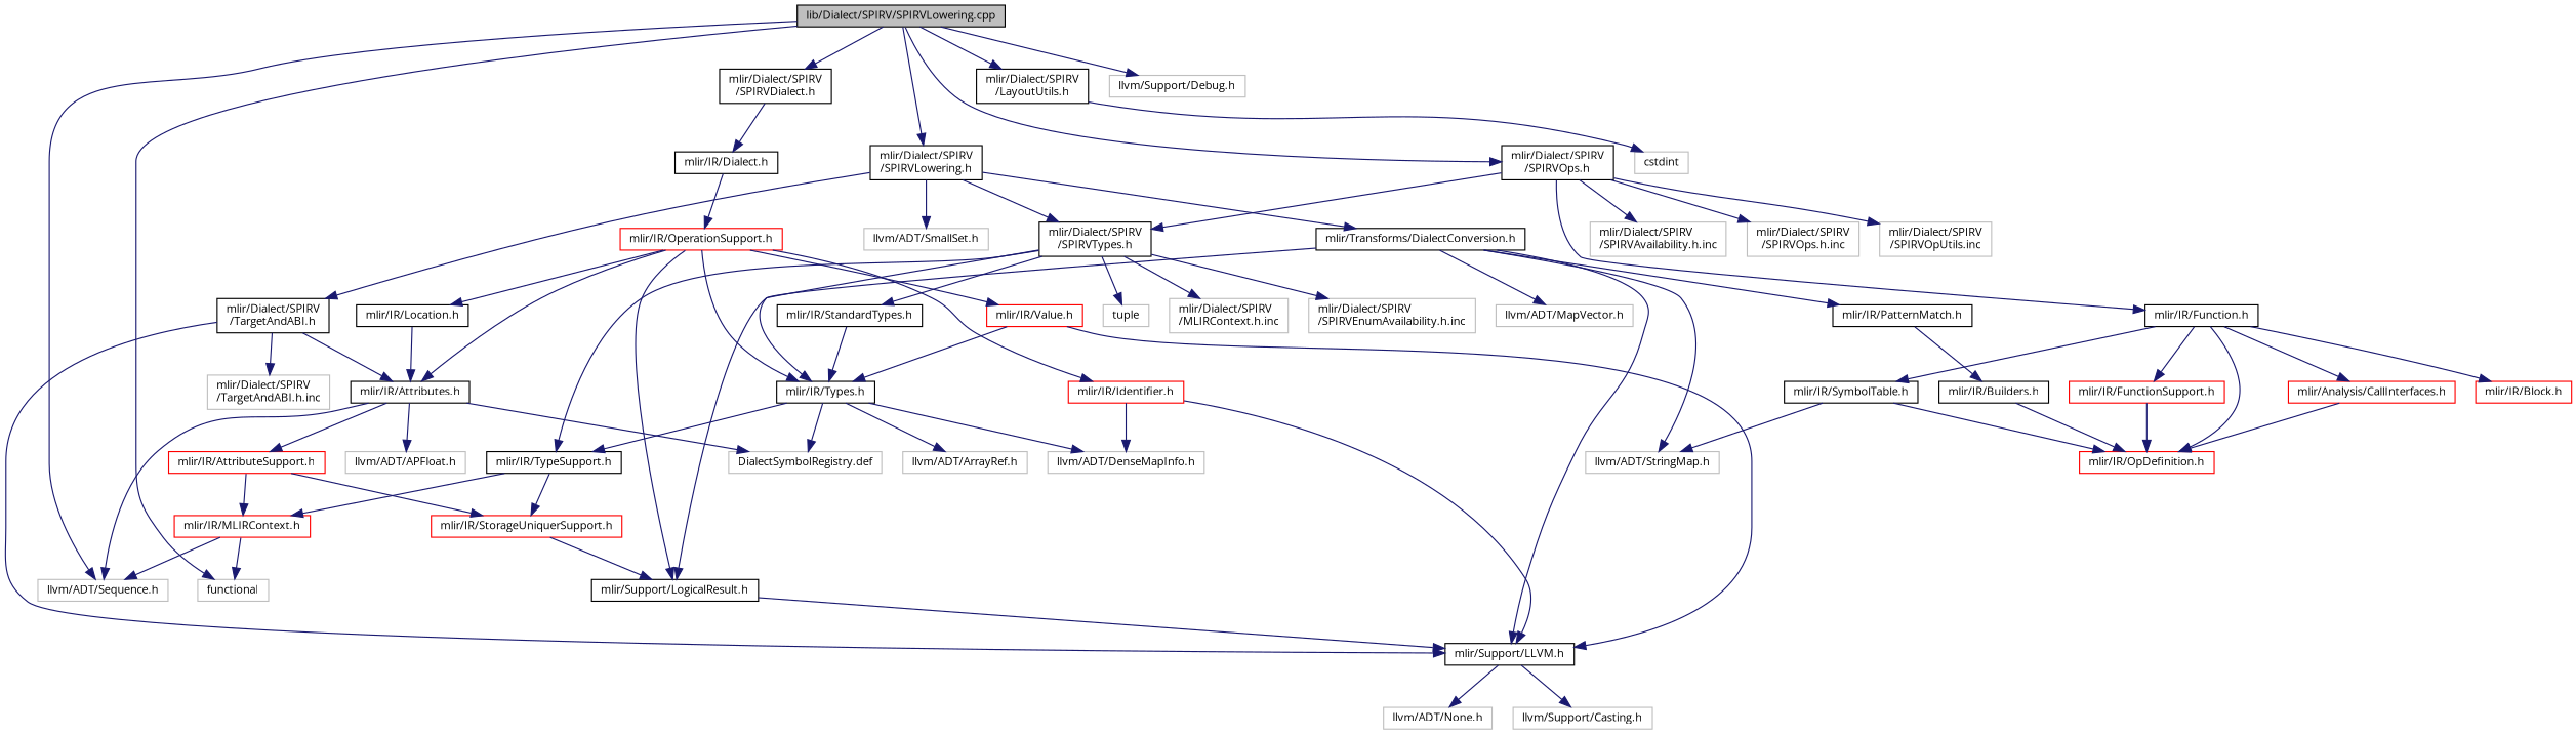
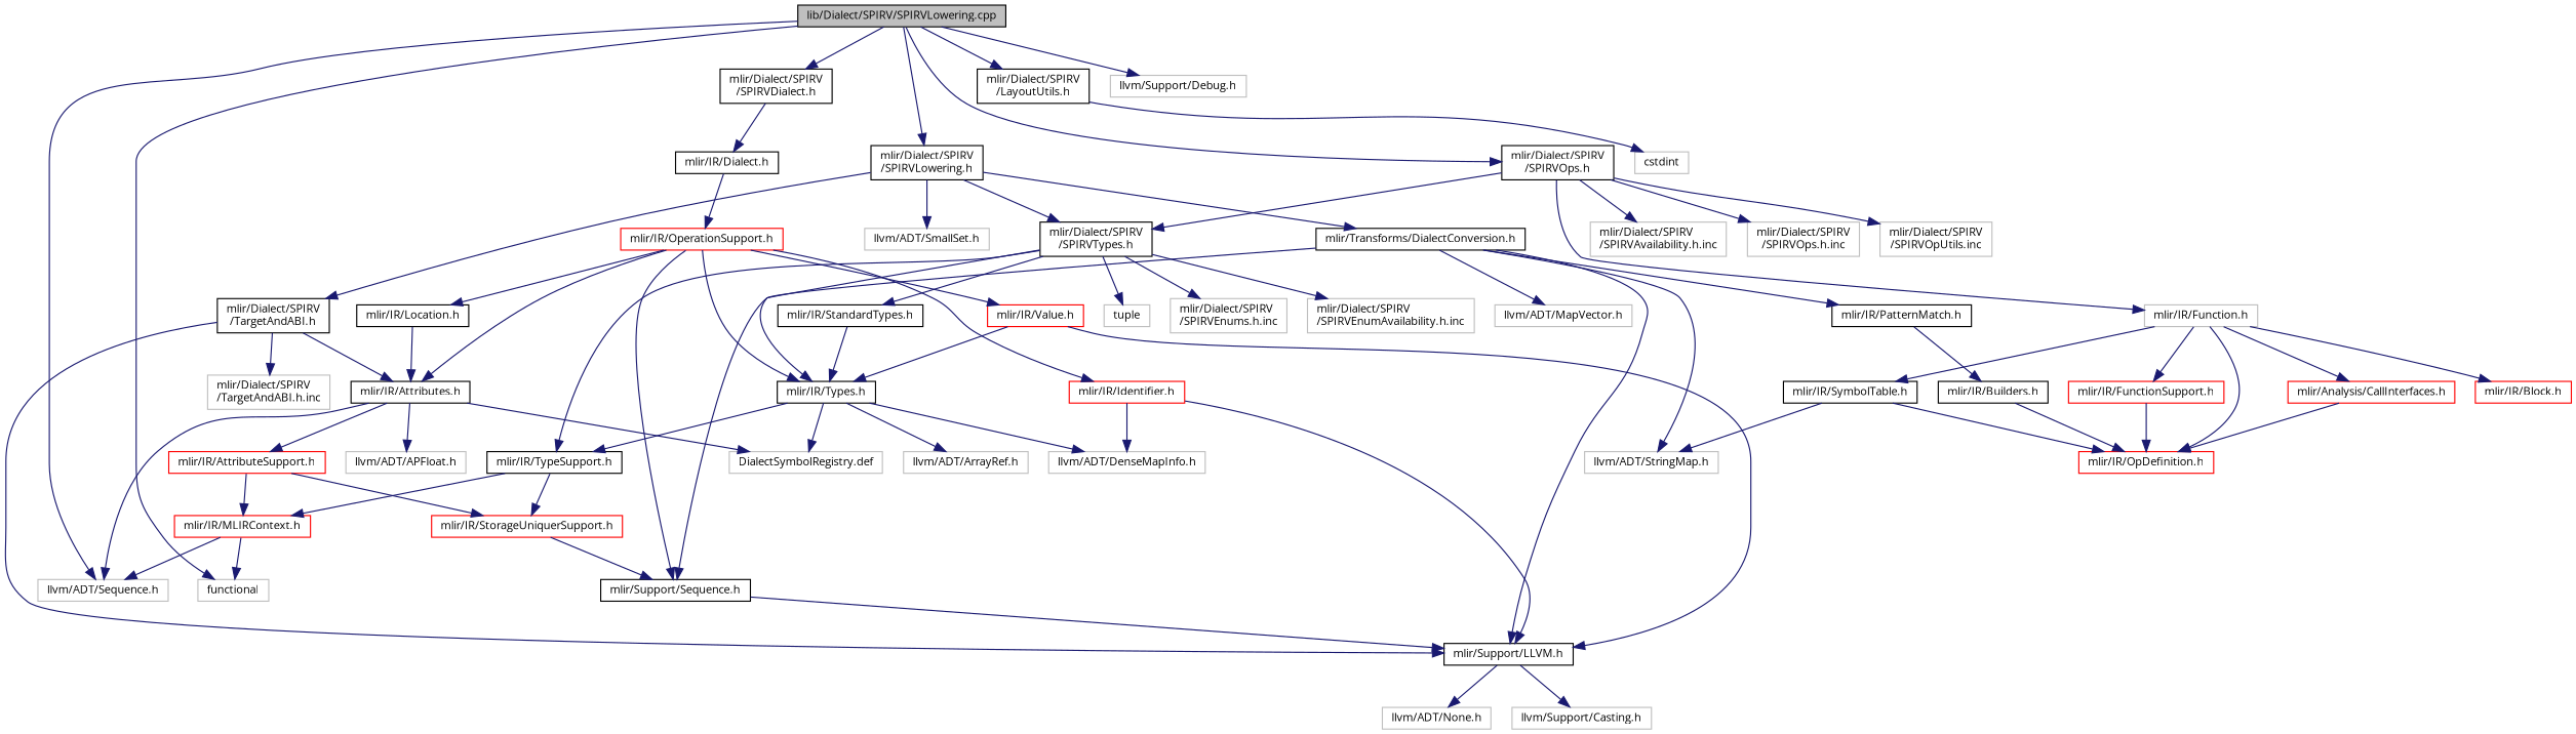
  digraph {
    fontname="Open Sans"
    node [color=black fontname="Open Sans" fontsize=10 shape=record]
    edge [color=midnightblue fontname="Open Sans" fontsize=10 labelfontname=Helvetica labelfontsize=10 style=solid]
    n1 [fillcolor=grey75 fontcolor=black height=0.2 label="lib/Dialect/SPIRV/SPIRVLowering.cpp" style=filled width=0.4]
    n2 [height=0.2 label="mlir/Dialect/SPIRV\l/SPIRVLowering.h" width=0.4]
    n3 [color=grey75 height=0.2 label=functional width=0.4]
    n4 [color=grey75 height=0.2 label="llvm/ADT/Sequence.h" width=0.4]
    n5 [height=0.2 label="mlir/Dialect/SPIRV\l/LayoutUtils.h" width=0.4]
    n6 [height=0.2 label="mlir/Dialect/SPIRV\l/SPIRVDialect.h" width=0.4]
    n7 [height=0.2 label="mlir/Dialect/SPIRV\l/SPIRVOps.h" width=0.4]
    n8 [color=grey75 height=0.2 label="llvm/Support/Debug.h" width=0.4]
    n9 [height=0.2 label="mlir/Dialect/SPIRV\l/SPIRVTypes.h" width=0.4]
    n10 [height=0.2 label="mlir/Dialect/SPIRV\l/TargetAndABI.h" width=0.4]
    n11 [height=0.2 label="mlir/Transforms/DialectConversion.h" width=0.4]
    n12 [color=grey75 height=0.2 label="llvm/ADT/SmallSet.h" width=0.4]
    n13 [color=grey75 height=0.2 label=cstdint width=0.4]
    n14 [height=0.2 label="mlir/IR/Dialect.h" width=0.4]
-   n15 [height=0.2 label="mlir/IR/Function.h" width=0.4]
+   n15 [color=grey75 height=0.2 label="mlir/IR/Function.h" width=0.4]
    n16 [color=grey75 height=0.2 label="mlir/Dialect/SPIRV\l/SPIRVAvailability.h.inc" width=0.4]
    n17 [color=grey75 height=0.2 label="mlir/Dialect/SPIRV\l/SPIRVOps.h.inc" width=0.4]
    n18 [color=grey75 height=0.2 label="mlir/Dialect/SPIRV\l/SPIRVOpUtils.inc" width=0.4]
    n19 [height=0.2 label="mlir/IR/StandardTypes.h" width=0.4]
    n20 [height=0.2 label="mlir/IR/Types.h" width=0.4]
    n21 [height=0.2 label="mlir/IR/TypeSupport.h" width=0.4]
    n22 [color=grey75 height=0.2 label=tuple width=0.4]
-   n23 [color=grey75 height=0.2 label="mlir/Dialect/SPIRV\l/MLIRContext.h.inc" width=0.4]
+   n23 [color=grey75 height=0.2 label="mlir/Dialect/SPIRV\l/SPIRVEnums.h.inc" width=0.4]
    n24 [color=grey75 height=0.2 label="mlir/Dialect/SPIRV\l/SPIRVEnumAvailability.h.inc" width=0.4]
    n25 [height=0.2 label="mlir/Support/LLVM.h" width=0.4]
    n26 [height=0.2 label="mlir/IR/Attributes.h" width=0.4]
    n27 [color=grey75 height=0.2 label="mlir/Dialect/SPIRV\l/TargetAndABI.h.inc" width=0.4]
-   n28 [height=0.2 label="mlir/Support/LogicalResult.h" width=0.4]
+   n28 [height=0.2 label="mlir/Support/Sequence.h" width=0.4]
    n29 [height=0.2 label="mlir/IR/PatternMatch.h" width=0.4]
    n30 [color=grey75 height=0.2 label="llvm/ADT/MapVector.h" width=0.4]
    n31 [color=grey75 height=0.2 label="llvm/ADT/StringMap.h" width=0.4]
    n32 [color=grey75 height=0.2 label="llvm/ADT/ArrayRef.h" width=0.4]
    n33 [color=grey75 height=0.2 label="llvm/ADT/DenseMapInfo.h" width=0.4]
    n34 [color=grey75 height=0.2 label="DialectSymbolRegistry.def" width=0.4]
    n35 [color=red height=0.2 label="mlir/IR/MLIRContext.h" width=0.4]
    n36 [color=red height=0.2 label="mlir/IR/StorageUniquerSupport.h" width=0.4]
    n37 [color=grey75 height=0.2 label="llvm/ADT/None.h" width=0.4]
    n38 [color=grey75 height=0.2 label="llvm/Support/Casting.h" width=0.4]
    n39 [color=red height=0.2 label="mlir/IR/AttributeSupport.h" width=0.4]
    n40 [color=grey75 height=0.2 label="llvm/ADT/APFloat.h" width=0.4]
    n41 [height=0.2 label="mlir/IR/Builders.h" width=0.4]
    n42 [color=red height=0.2 label="mlir/IR/OpDefinition.h" width=0.4]
    n43 [color=red height=0.2 label="mlir/IR/OperationSupport.h" width=0.4]
    n44 [color=red height=0.2 label="mlir/IR/Identifier.h" width=0.4]
    n45 [height=0.2 label="mlir/IR/Location.h" width=0.4]
    n46 [color=red height=0.2 label="mlir/IR/Value.h" width=0.4]
    n47 [color=red height=0.2 label="mlir/Analysis/CallInterfaces.h" width=0.4]
    n48 [color=red height=0.2 label="mlir/IR/Block.h" width=0.4]
    n49 [color=red height=0.2 label="mlir/IR/FunctionSupport.h" width=0.4]
    n50 [height=0.2 label="mlir/IR/SymbolTable.h" width=0.4]
    n1 -> n2
    n1 -> n3
    n1 -> n4
    n1 -> n5
    n1 -> n6
    n1 -> n7
    n1 -> n8
    n2 -> n9
    n2 -> n10
    n2 -> n11
    n2 -> n12
    n5 -> n13
    n6 -> n14
    n7 -> n9
    n7 -> n15
    n7 -> n16
    n7 -> n17
    n7 -> n18
    n9 -> n19
    n9 -> n20
    n9 -> n21
    n9 -> n22
    n9 -> n23
    n9 -> n24
    n10 -> n25
    n10 -> n26
    n10 -> n27
    n11 -> n25
    n11 -> n28
    n11 -> n29
    n11 -> n30
    n11 -> n31
    n14 -> n43
    n15 -> n42
    n15 -> n47
    n15 -> n48
    n15 -> n49
    n15 -> n50
    n19 -> n20
    n20 -> n21
    n20 -> n32
    n20 -> n33
    n20 -> n34
    n21 -> n35
    n21 -> n36
    n25 -> n37
    n25 -> n38
    n26 -> n4
    n26 -> n34
    n26 -> n39
    n26 -> n40
    n28 -> n25
    n29 -> n41
    n35 -> n3
    n35 -> n4
    n36 -> n28
    n39 -> n35
    n39 -> n36
    n41 -> n42
    n43 -> n20
    n43 -> n26
    n43 -> n28
    n43 -> n44
    n43 -> n45
    n43 -> n46
    n44 -> n25
    n44 -> n33
    n45 -> n26
    n46 -> n20
    n46 -> n25
    n47 -> n42
    n49 -> n42
    n50 -> n31
    n50 -> n42
  }
